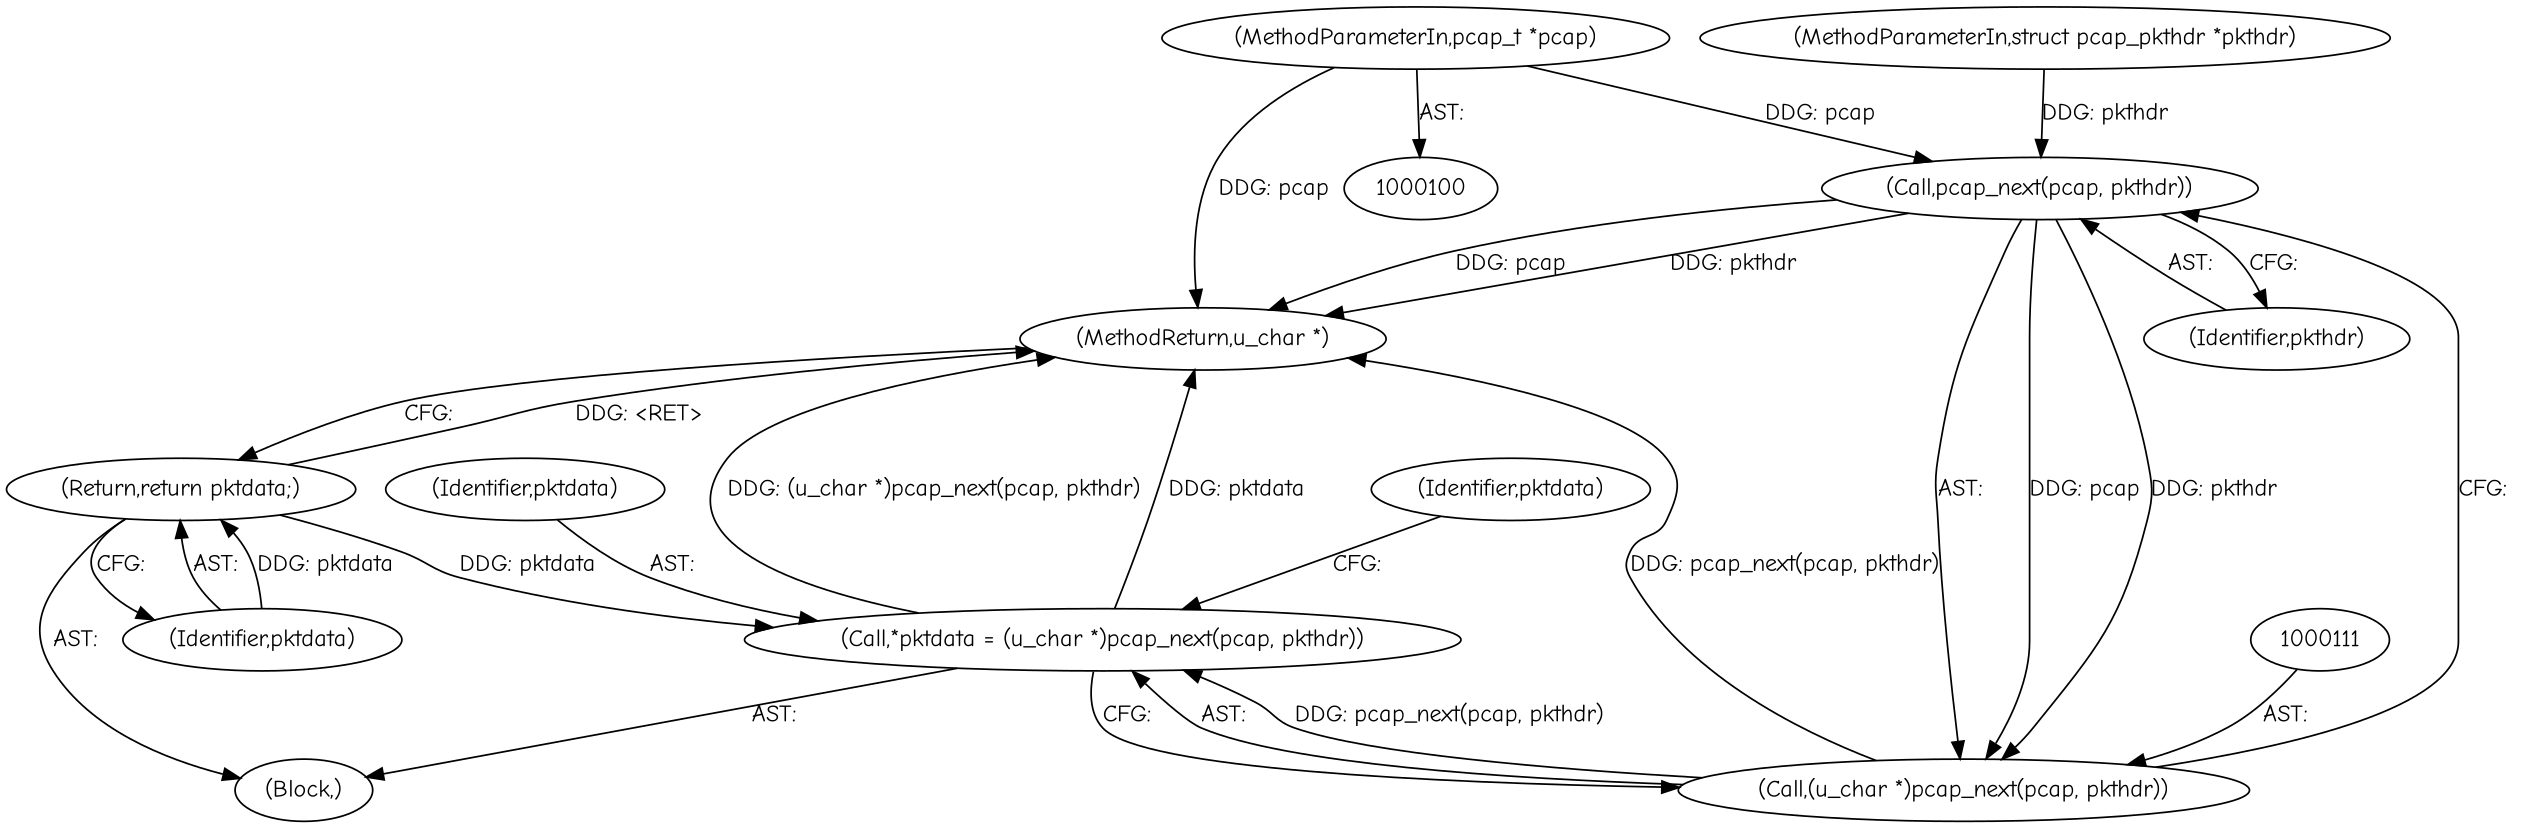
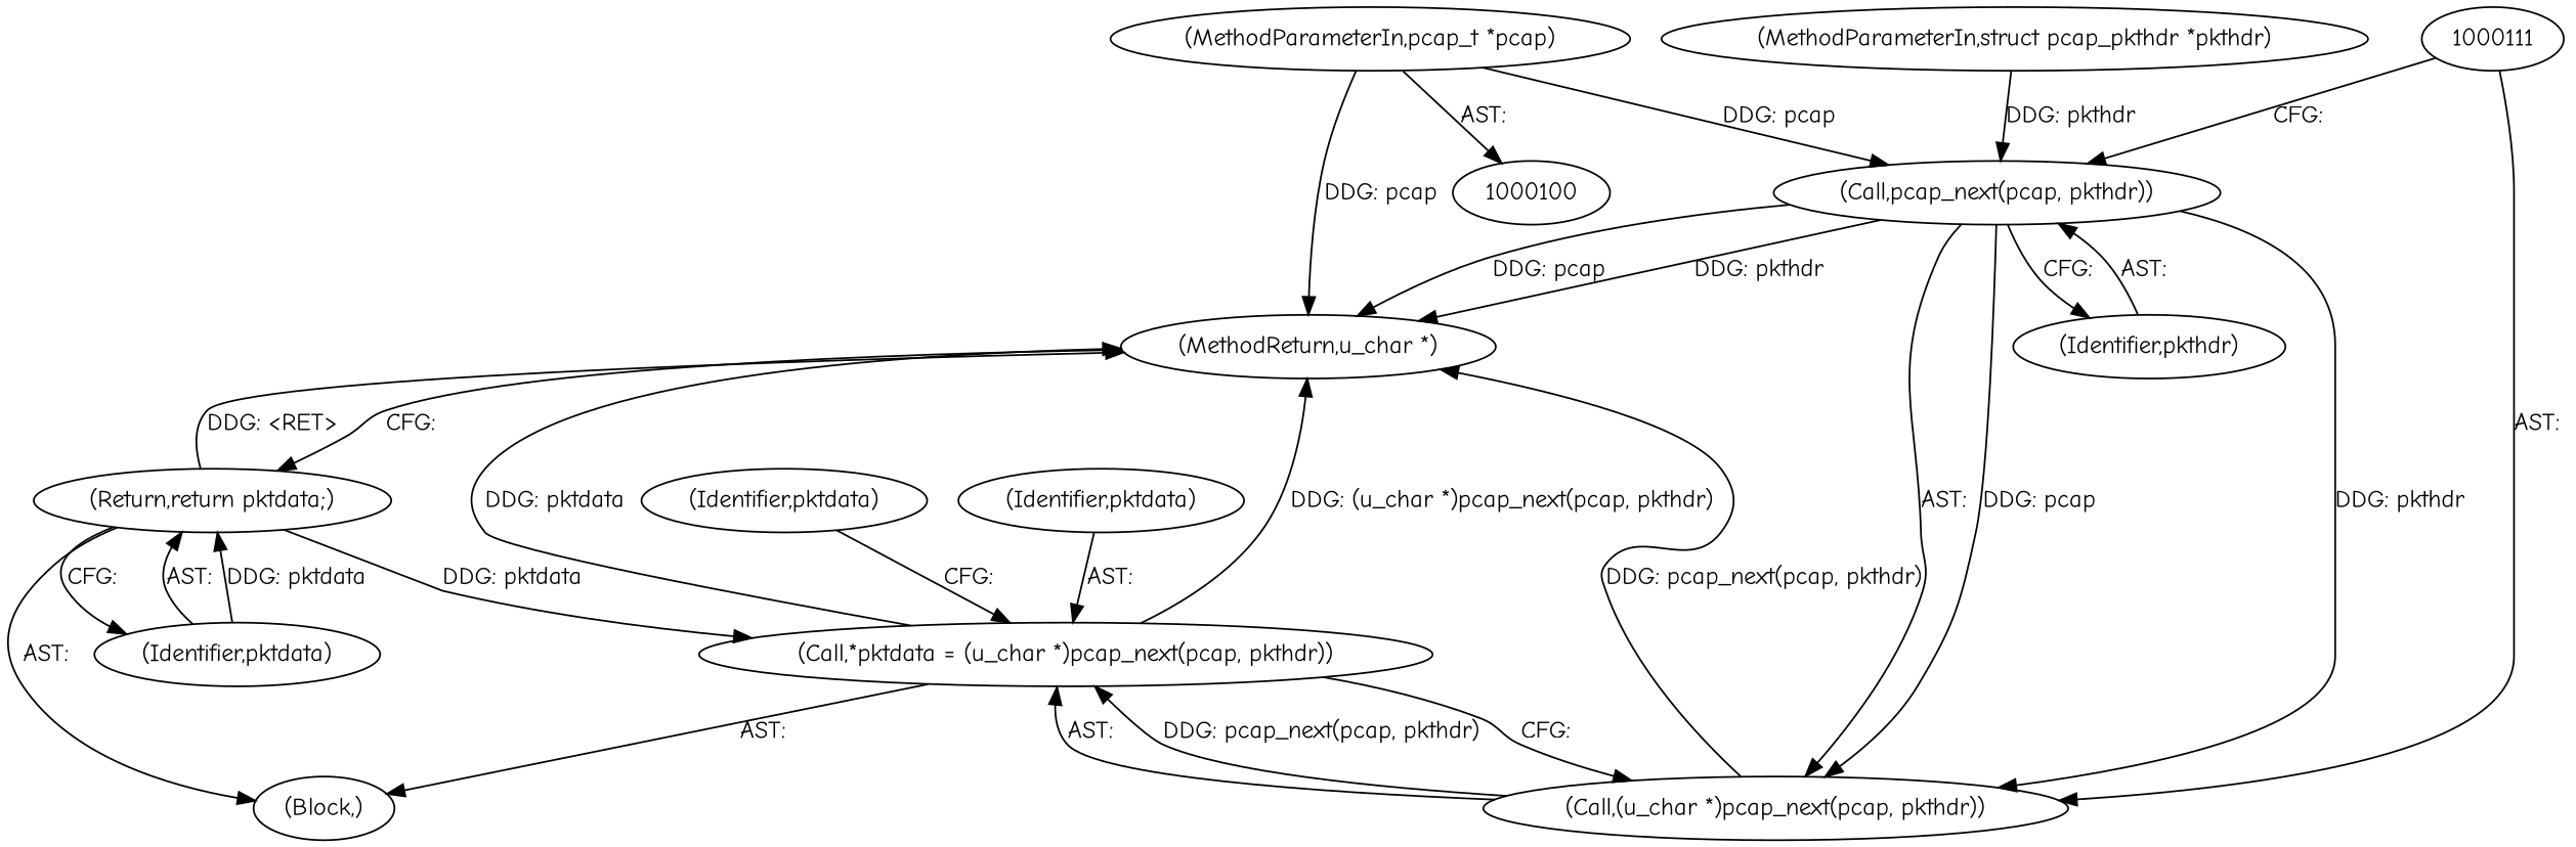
  digraph {
    fontname="Comic Neue"
    node [fontname="Comic Neue"]
    edge [fontname="Comic Neue"]
    n1 [label="(MethodParameterIn,pcap_t *pcap)"]
    n2 [label="(Call,pcap_next(pcap, pkthdr))"]
    n3 [label="(MethodReturn,u_char *)"]
    1000100
    n5 [label="(Call,(u_char *)pcap_next(pcap, pkthdr))"]
    n6 [label="(Identifier,pkthdr)"]
    n7 [label="(Return,return pktdata;)"]
    n8 [label="(Call,*pktdata = (u_char *)pcap_next(pcap, pkthdr))"]
    n9 [label="(Block,)"]
    n10 [label="(Identifier,pktdata)"]
    n11 [label="(MethodParameterIn,struct pcap_pkthdr *pkthdr)"]
    n12 [label="(Identifier,pktdata)"]
    n13 [label="(Identifier,pktdata)"]
    1000111
    n1 -> n2 [label="DDG: pcap"]
    n1 -> n3 [label="DDG: pcap"]
    n1 -> 1000100 [label="AST: "]
    n2 -> n3 [label="DDG: pkthdr"]
    n2 -> n3 [label="DDG: pcap"]
    n2 -> n5 [label="AST: "]
    n2 -> n5 [label="DDG: pcap"]
    n2 -> n5 [label="DDG: pkthdr"]
    n2 -> n6 [label="CFG: "]
    n3 -> n7 [label="CFG: "]
-   n5 -> n2 [label="CFG: "]
+   1000111 -> n2 [label="CFG: "]
    n5 -> n3 [label="DDG: pcap_next(pcap, pkthdr)"]
    n5 -> n8 [label="AST: "]
    n5 -> n8 [label="DDG: pcap_next(pcap, pkthdr)"]
    n6 -> n2 [label="AST: "]
    n7 -> n3 [label="DDG: <RET>"]
    n7 -> n8 [label="DDG: pktdata"]
    n7 -> n9 [label="AST: "]
    n7 -> n10 [label="CFG: "]
    n8 -> n3 [label="DDG: pktdata"]
    n8 -> n3 [label="DDG: (u_char *)pcap_next(pcap, pkthdr)"]
    n8 -> n5 [label="CFG: "]
    n8 -> n9 [label="AST: "]
    n10 -> n7 [label="AST: "]
    n10 -> n7 [label="DDG: pktdata"]
    n11 -> n2 [label="DDG: pkthdr"]
    n12 -> n8 [label="CFG: "]
    n13 -> n8 [label="AST: "]
    1000111 -> n5 [label="AST: "]
  }
